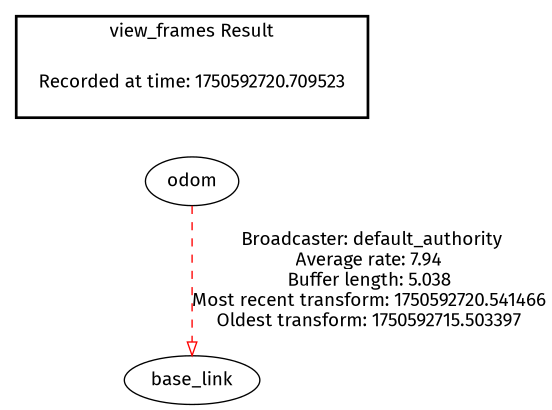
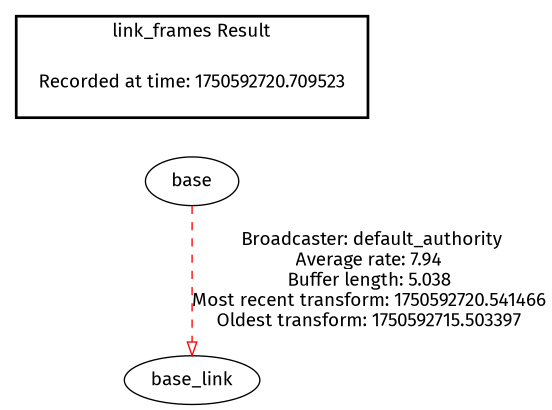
  digraph {
    fontname="Fira Sans"
    node [fontname="Fira Sans"]
    edge [fontname="Fira Sans"]
    n1 [label="Recorded at time: 1750592720.709523" shape=plaintext]
-   odom
+   odom [label=base]
    base_link
    subgraph cluster_1 {
      color=black
-     label="view_frames Result"
+     label="link_frames Result"
      style=bold
      n1
    }
    n1 -> odom [style=invis]
    odom -> base_link [arrowhead=onormal color=red label=" Broadcaster: default_authority\nAverage rate: 7.94\nBuffer length: 5.038\nMost recent transform: 1750592720.541466\nOldest transform: 1750592715.503397\n" style=dashed]
  }
